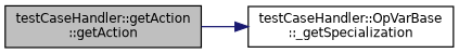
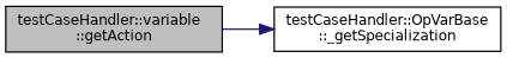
  digraph {
    rankdir=LR
    node [color=black fontname=Helvetica fontsize=10 shape=record style=filled]
-   n1 [fillcolor=grey75 fontcolor=black height=0.2 label="testCaseHandler::getAction\l::getAction" width=0.4]
+   n1 [fillcolor=grey75 fontcolor=black height=0.2 label="testCaseHandler::variable\l::getAction" width=0.4]
    n2 [fillcolor=white height=0.2 label="testCaseHandler::OpVarBase\l::_getSpecialization" width=0.4]
    n1 -> n2 [color=midnightblue fontname=Helvetica fontsize=10 labelfontname=Helvetica labelfontsize=10 style=solid]
  }
